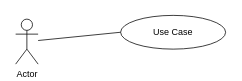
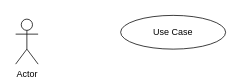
  <mxCell id="0" />
  <mxCell id="1" parent="0" />
  <mxCell id="2" value="Use Case" style="ellipse;whiteSpace=wrap;html=1;" vertex="1" parent="1"><mxGeometry x="160" y="20" width="140" height="45" as="geometry" /></mxCell>
- <mxCell id="3" style="rounded=0;orthogonalLoop=1;jettySize=auto;html=1;entryX=0;entryY=0.5;entryDx=0;entryDy=0;endArrow=none;endFill=0;" edge="1" parent="1" source="4" target="2"><mxGeometry relative="1" as="geometry" /></mxCell>
  <mxCell id="4" value="Actor" style="shape=umlActor;verticalLabelPosition=bottom;verticalAlign=top;html=1;outlineConnect=0;" vertex="1" parent="1"><mxGeometry x="20" y="25" width="30" height="60" as="geometry" /></mxCell>
